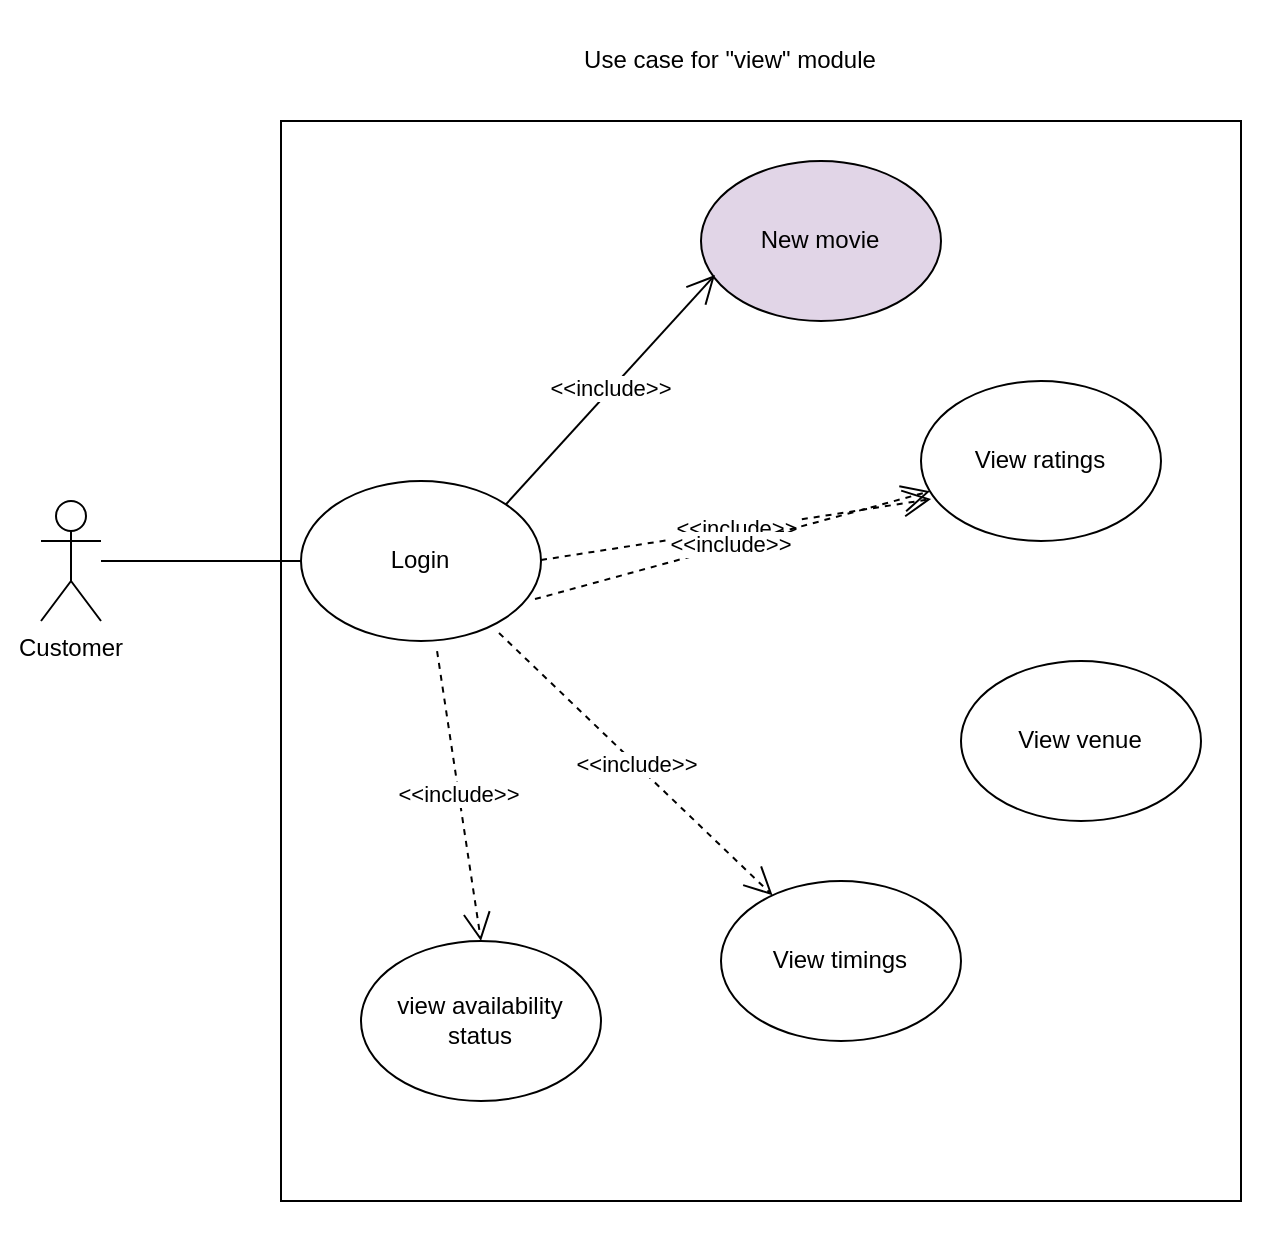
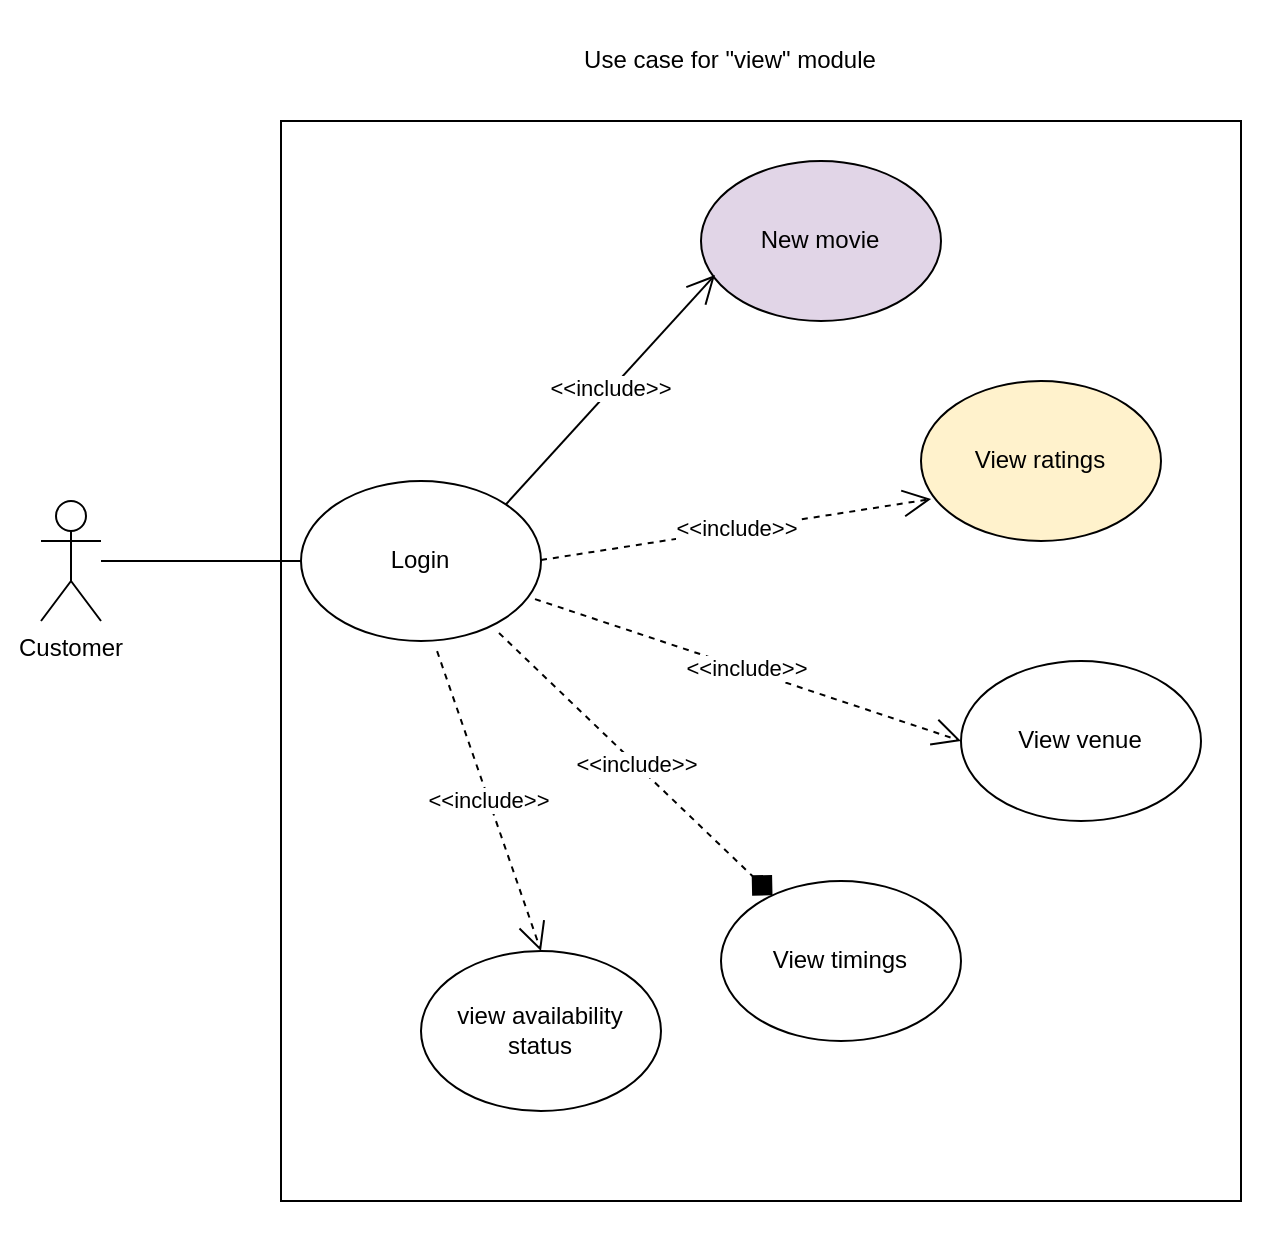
  <mxCell id="0" />
  <mxCell id="1" parent="0" />
  <mxCell id="2" value="" style="rounded=0;whiteSpace=wrap;html=1;" vertex="1" parent="1"><mxGeometry x="140" y="60" width="480" height="540" as="geometry" /></mxCell>
  <mxCell id="3" value="Customer" style="shape=umlActor;verticalLabelPosition=bottom;verticalAlign=top;html=1;outlineConnect=0;" vertex="1" parent="1"><mxGeometry x="20" y="250" width="30" height="60" as="geometry" /></mxCell>
  <mxCell id="4" value="" style="endArrow=none;html=1;entryX=0;entryY=0.5;entryDx=0;entryDy=0;" edge="1" parent="1" target="5"><mxGeometry width="50" height="50" relative="1" as="geometry"><mxPoint x="50" y="280" as="sourcePoint" /><mxPoint x="138" y="283" as="targetPoint" /></mxGeometry></mxCell>
  <mxCell id="5" value="Login" style="ellipse;whiteSpace=wrap;html=1;" vertex="1" parent="1"><mxGeometry x="150" y="240" width="120" height="80" as="geometry" /></mxCell>
- <mxCell id="6" value="view availability status" style="ellipse;whiteSpace=wrap;html=1;" vertex="1" parent="1"><mxGeometry x="180" y="470" width="120" height="80" as="geometry" /></mxCell>
+ <mxCell id="6" value="view availability status" style="ellipse;whiteSpace=wrap;html=1;" vertex="1" parent="1"><mxGeometry x="210" y="475" width="120" height="80" as="geometry" /></mxCell>
  <mxCell id="7" value="View venue" style="ellipse;whiteSpace=wrap;html=1;" vertex="1" parent="1"><mxGeometry x="480" y="330" width="120" height="80" as="geometry" /></mxCell>
- <mxCell id="8" value="View ratings" style="ellipse;whiteSpace=wrap;html=1;" vertex="1" parent="1"><mxGeometry x="460" y="190" width="120" height="80" as="geometry" /></mxCell>
+ <mxCell id="8" value="View ratings" style="ellipse;whiteSpace=wrap;html=1;fillColor=#fff2cc;" vertex="1" parent="1"><mxGeometry x="460" y="190" width="120" height="80" as="geometry" /></mxCell>
  <mxCell id="9" value="New movie" style="ellipse;whiteSpace=wrap;html=1;fillColor=#e1d5e7;" vertex="1" parent="1"><mxGeometry x="350" y="80" width="120" height="80" as="geometry" /></mxCell>
- <mxCell id="10" value="&amp;lt;&amp;lt;include&amp;gt;&amp;gt;" style="endArrow=open;endSize=12;dashed=1;html=1;exitX=0.825;exitY=0.95;exitDx=0;exitDy=0;exitPerimeter=0;" edge="1" parent="1" source="5" target="14"><mxGeometry width="160" relative="1" as="geometry"><mxPoint x="260" y="310" as="sourcePoint" /><mxPoint x="450" y="340" as="targetPoint" /></mxGeometry></mxCell>
+ <mxCell id="10" value="&amp;lt;&amp;lt;include&amp;gt;&amp;gt;" style="endArrow=diamond;endSize=12;dashed=1;html=1;exitX=0.825;exitY=0.95;exitDx=0;exitDy=0;exitPerimeter=0;" edge="1" parent="1" source="5" target="14"><mxGeometry width="160" relative="1" as="geometry"><mxPoint x="260" y="310" as="sourcePoint" /><mxPoint x="450" y="340" as="targetPoint" /></mxGeometry></mxCell>
  <mxCell id="11" value="&amp;lt;&amp;lt;include&amp;gt;&amp;gt;" style="endArrow=open;endSize=12;dashed=1;html=1;entryX=0.5;entryY=0;entryDx=0;entryDy=0;exitX=0.567;exitY=1.063;exitDx=0;exitDy=0;exitPerimeter=0;" edge="1" parent="1" source="5" target="6"><mxGeometry width="160" relative="1" as="geometry"><mxPoint x="180" y="390" as="sourcePoint" /><mxPoint x="340" y="390" as="targetPoint" /></mxGeometry></mxCell>
  <mxCell id="12" value="&amp;lt;&amp;lt;include&amp;gt;&amp;gt;" style="endArrow=open;endSize=12;dashed=1;html=1;entryX=0.042;entryY=0.738;entryDx=0;entryDy=0;entryPerimeter=0;" edge="1" parent="1" target="8"><mxGeometry width="160" relative="1" as="geometry"><mxPoint x="270" y="279.5" as="sourcePoint" /><mxPoint x="430" y="279.5" as="targetPoint" /></mxGeometry></mxCell>
  <mxCell id="13" value="&amp;lt;&amp;lt;include&amp;gt;&amp;gt;" style="endArrow=open;endSize=12;dashed=0;html=1;entryX=0.058;entryY=0.713;entryDx=0;entryDy=0;entryPerimeter=0;exitX=1;exitY=0;exitDx=0;exitDy=0;" edge="1" parent="1" source="5" target="9"><mxGeometry width="160" relative="1" as="geometry"><mxPoint x="260" y="240" as="sourcePoint" /><mxPoint x="420" y="240" as="targetPoint" /></mxGeometry></mxCell>
  <mxCell id="14" value="View timings" style="ellipse;whiteSpace=wrap;html=1;" vertex="1" parent="1"><mxGeometry x="360" y="440" width="120" height="80" as="geometry" /></mxCell>
- <mxCell id="15" value="&amp;lt;&amp;lt;include&amp;gt;&amp;gt;" style="endArrow=open;endSize=12;dashed=1;html=1;exitX=0.975;exitY=0.738;exitDx=0;exitDy=0;exitPerimeter=0;" edge="1" parent="1" source="5" target="8"><mxGeometry width="160" relative="1" as="geometry"><mxPoint x="287" y="300" as="sourcePoint" /><mxPoint x="423.754" y="431.156" as="targetPoint" /></mxGeometry></mxCell>
+ <mxCell id="15" value="&amp;lt;&amp;lt;include&amp;gt;&amp;gt;" style="endArrow=open;endSize=12;dashed=1;html=1;exitX=0.975;exitY=0.738;exitDx=0;exitDy=0;exitPerimeter=0;entryX=0;entryY=0.5;entryDx=0;entryDy=0;" edge="1" parent="1" source="5" target="7"><mxGeometry width="160" relative="1" as="geometry"><mxPoint x="287" y="300" as="sourcePoint" /><mxPoint x="423.754" y="431.156" as="targetPoint" /></mxGeometry></mxCell>
  <mxCell id="16" value="Use case for &quot;view&quot; module" style="text;html=1;strokeColor=none;fillColor=none;align=center;verticalAlign=middle;whiteSpace=wrap;rounded=0;" vertex="1" parent="1"><mxGeometry x="240" y="20" width="250" height="20" as="geometry" /></mxCell>
